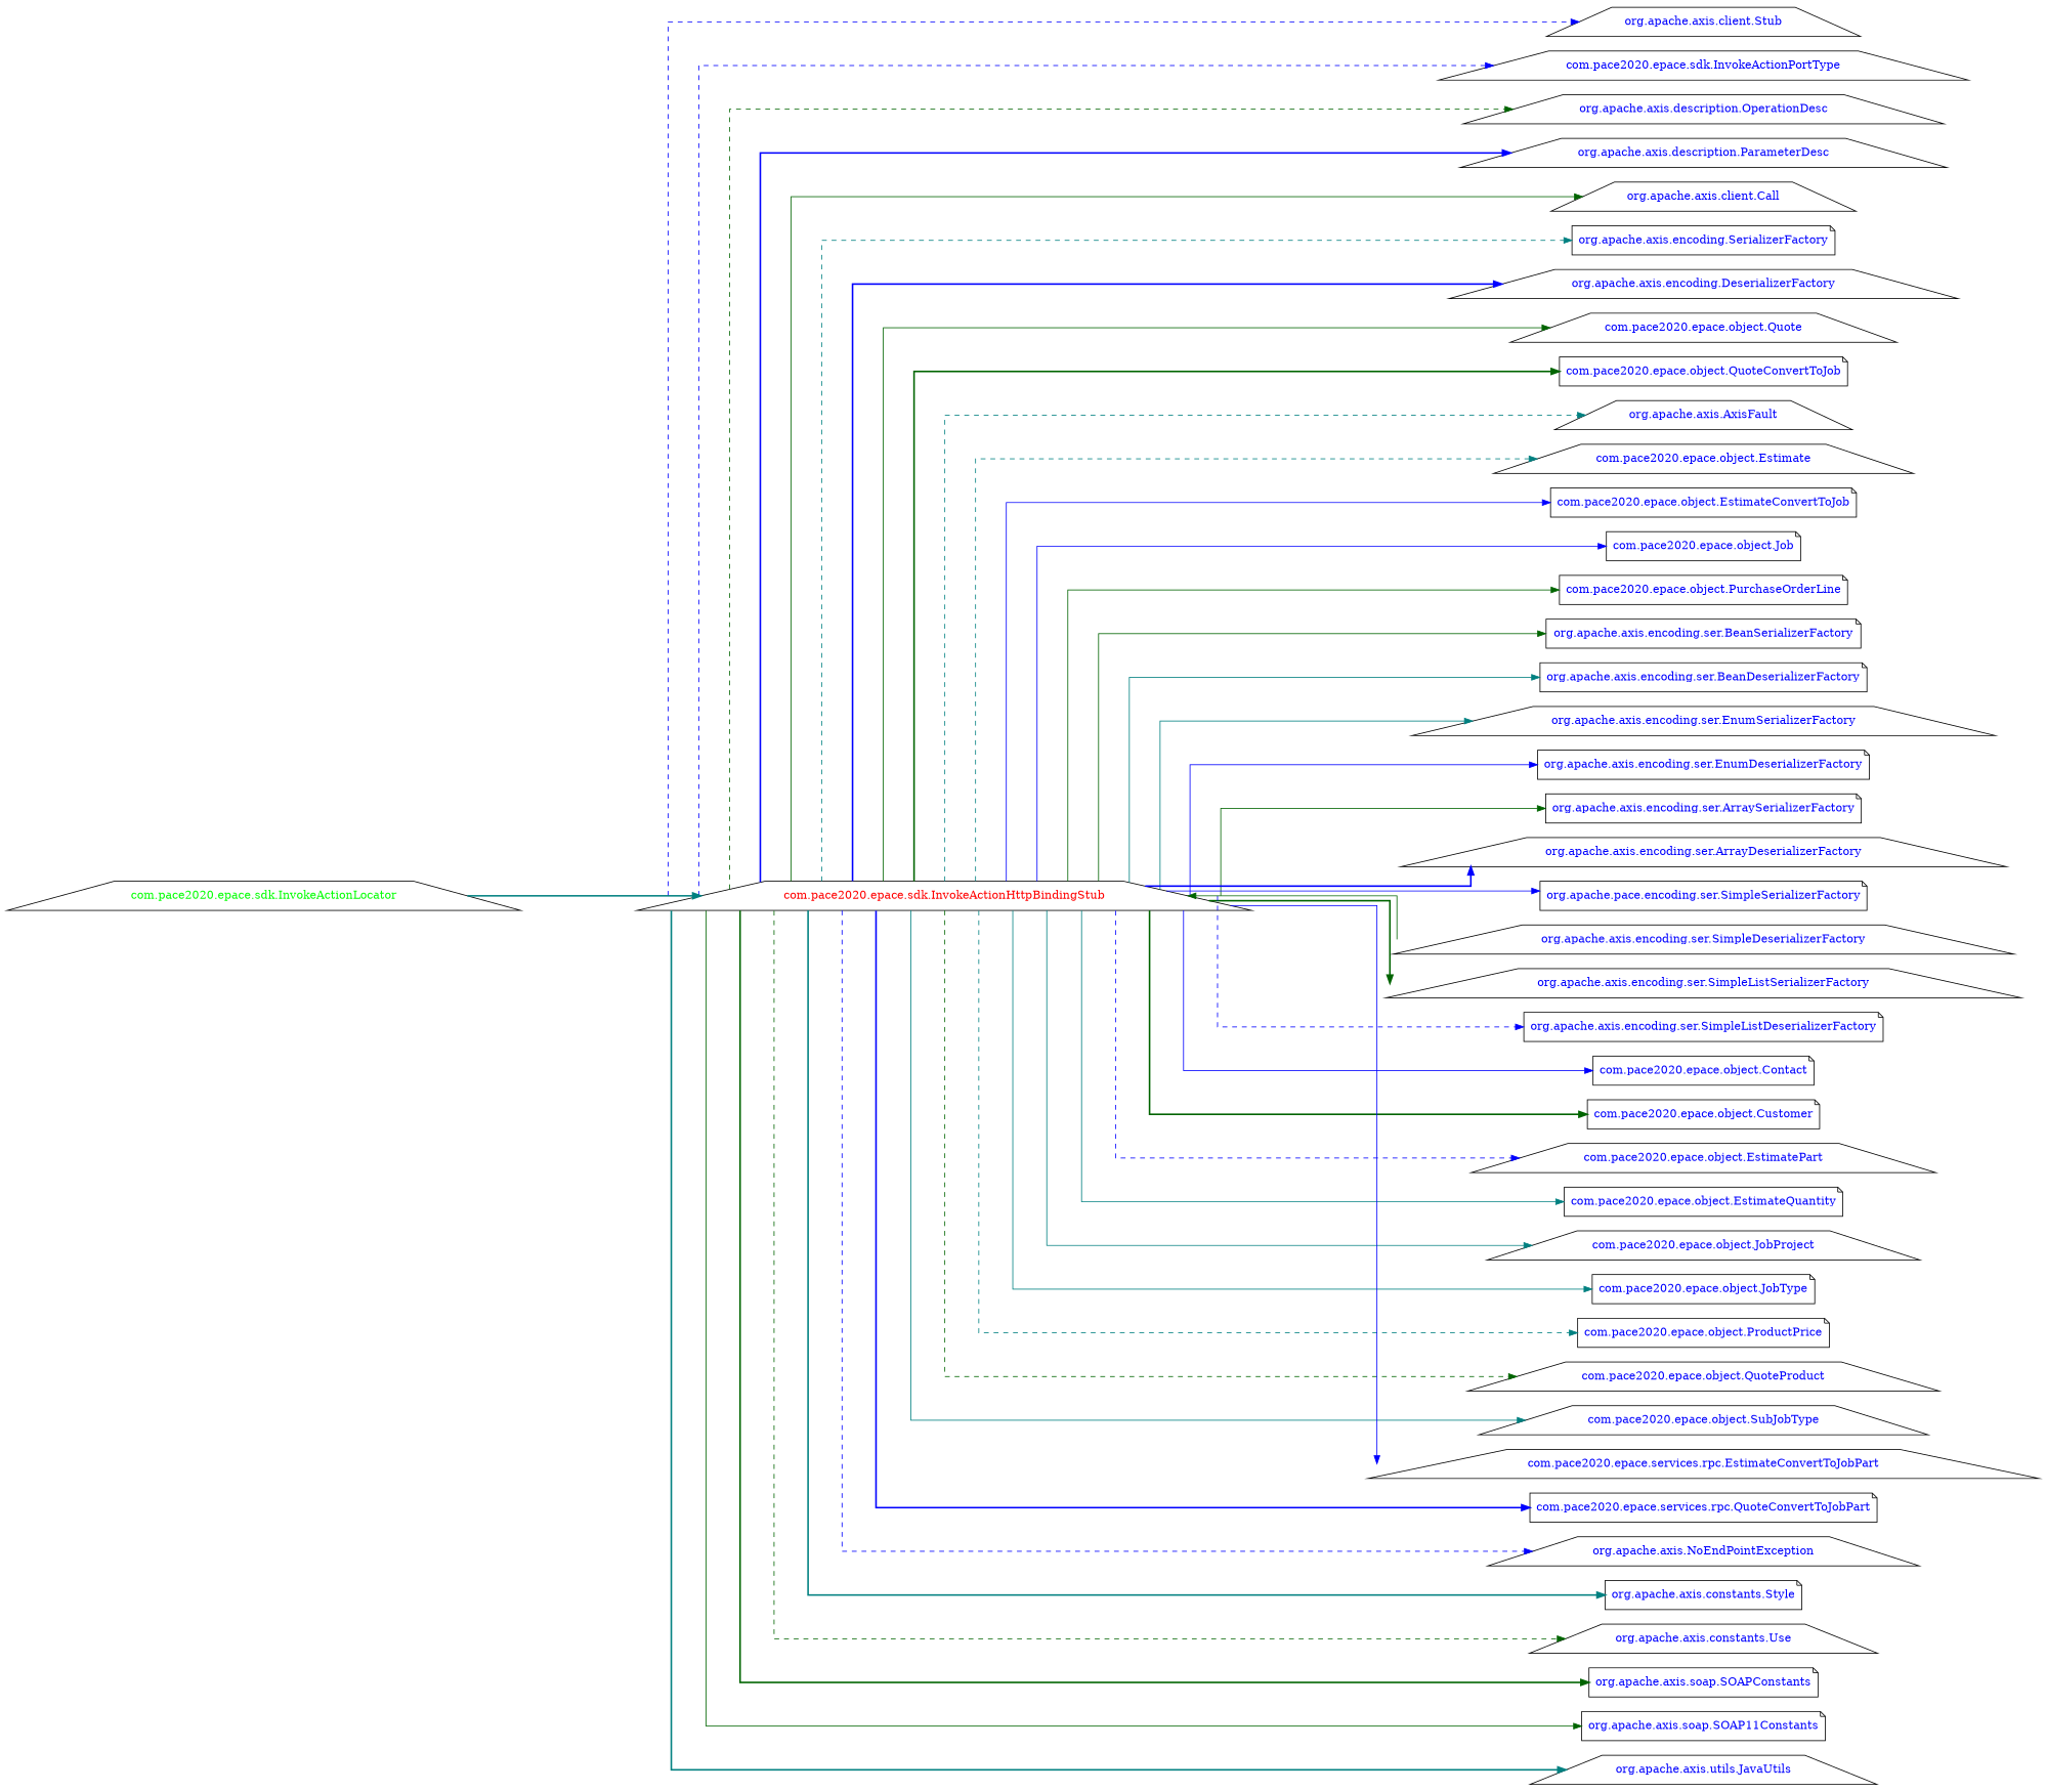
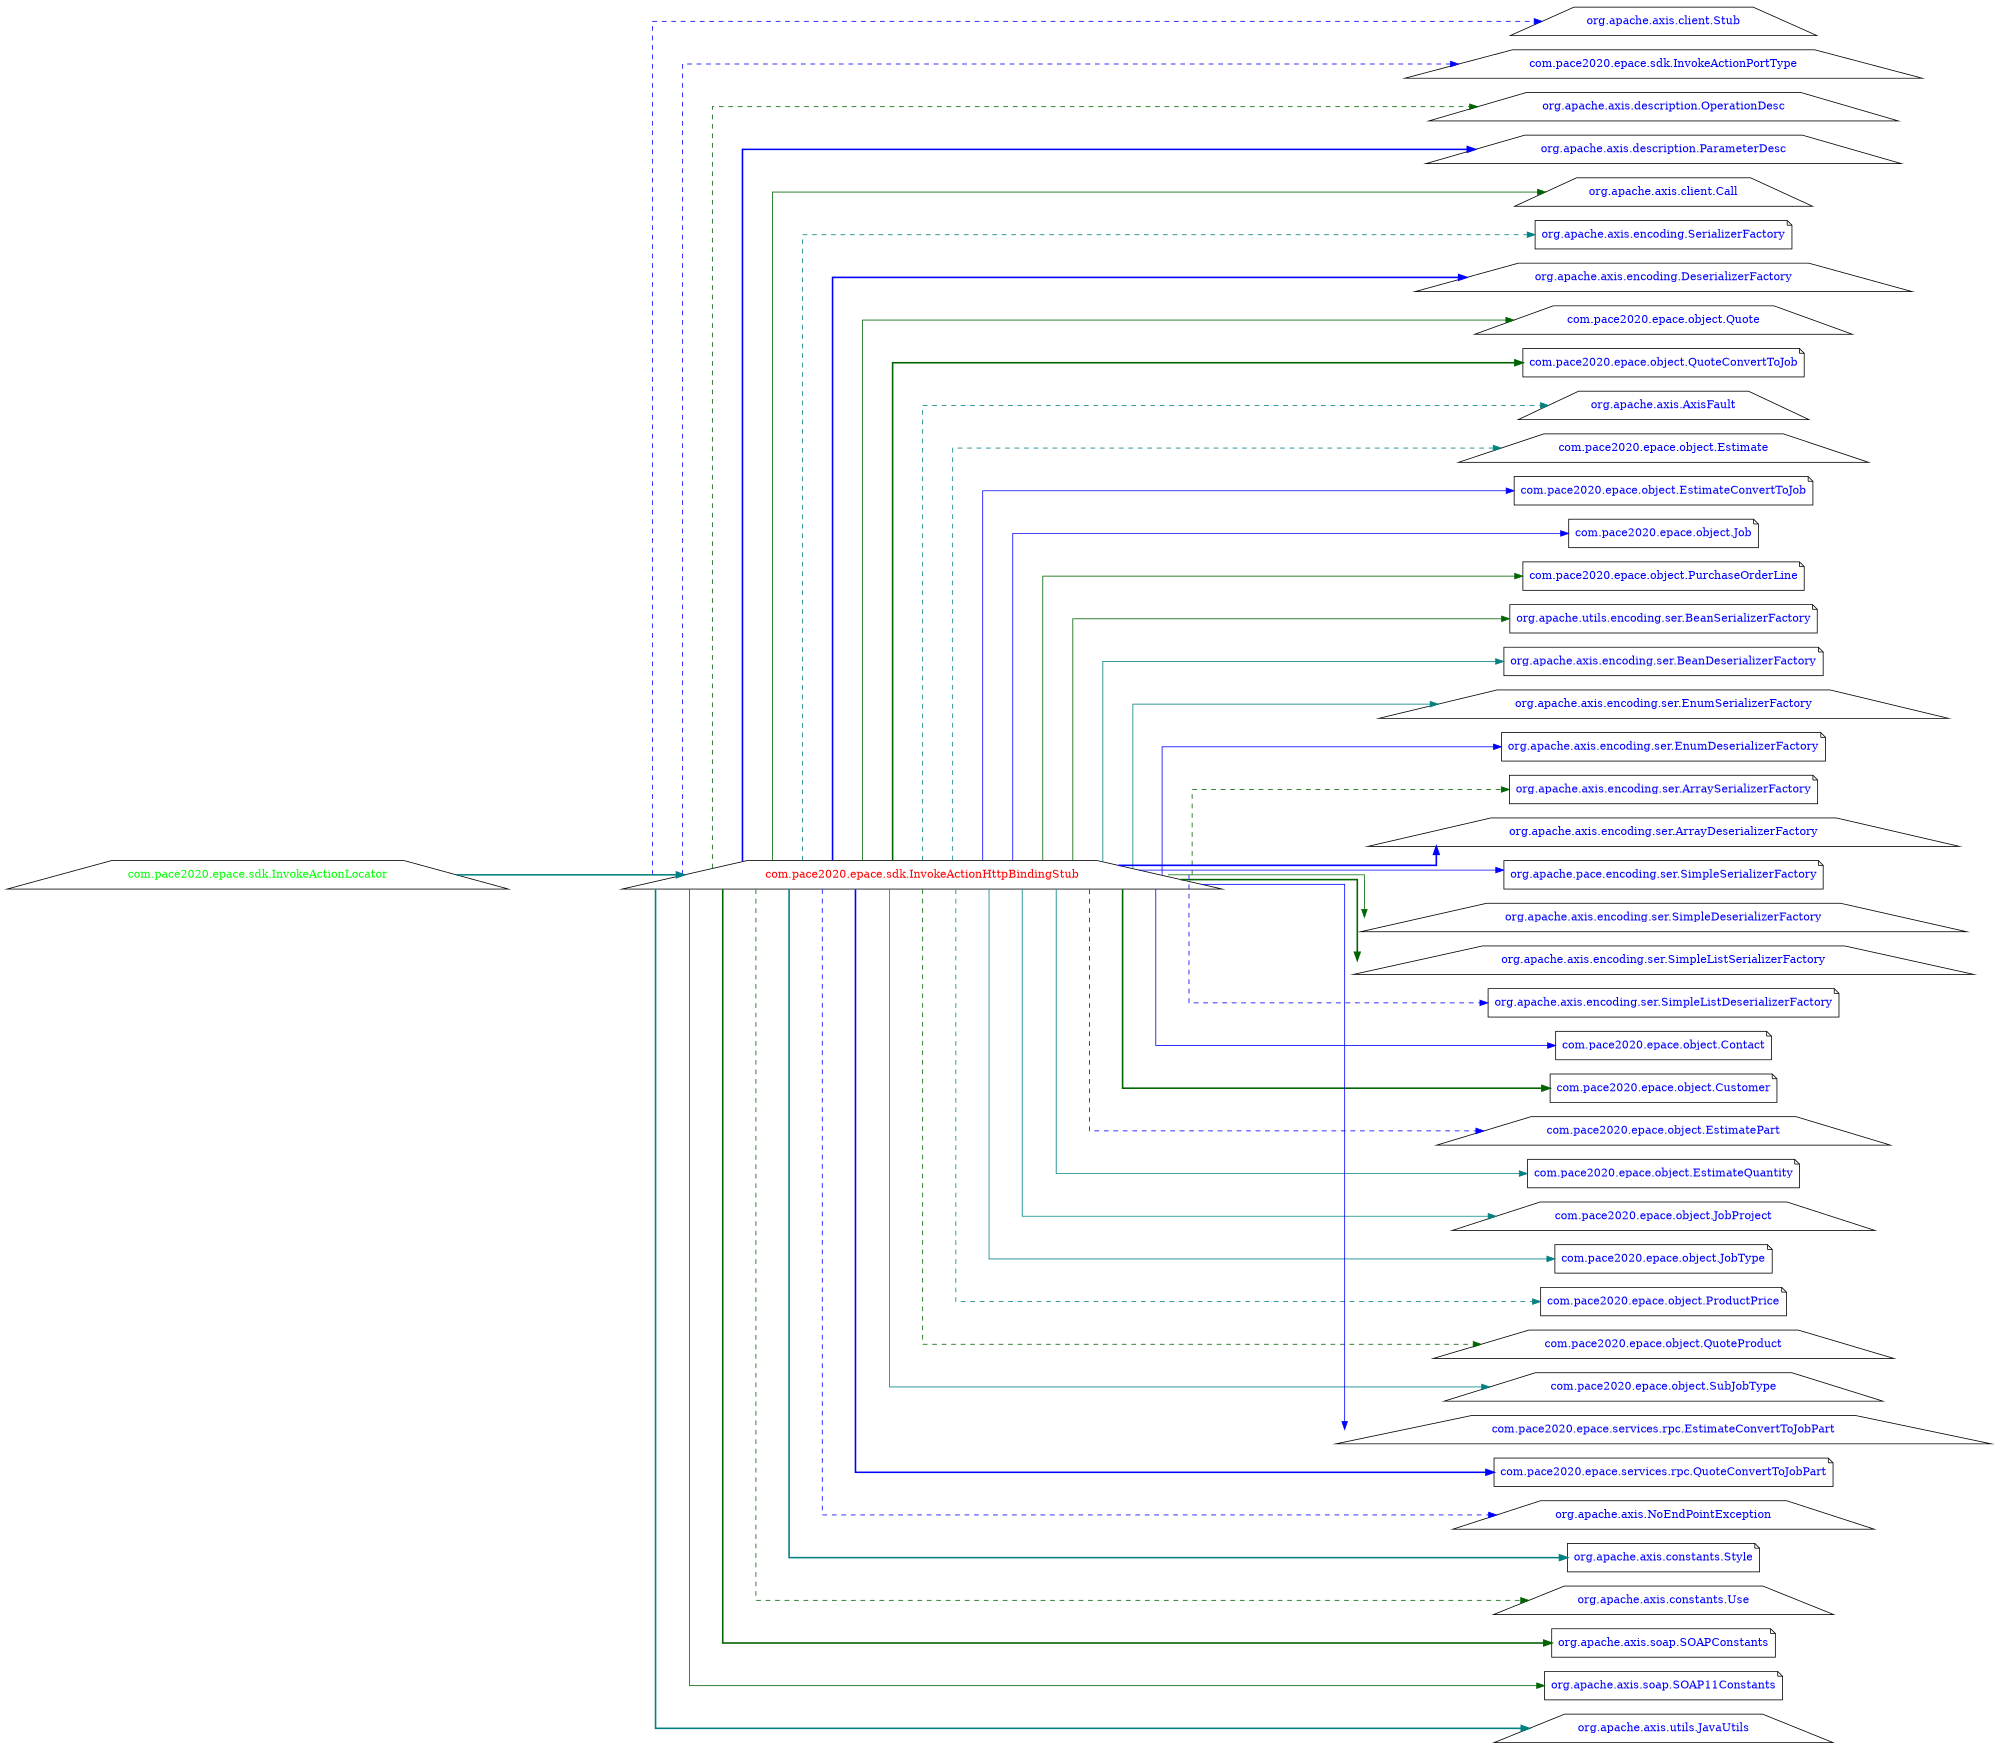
  digraph {
    concentrate=true
    rankdir=LR
    ranksep=2.0
    splines=ortho
    node [fontcolor=blue shape=trapezium]
    edge [color=blue style=solid]
    "com.pace2020.epace.sdk.InvokeActionHttpBindingStub" [fontcolor=red]
    "org.apache.axis.client.Stub"
    "com.pace2020.epace.sdk.InvokeActionPortType"
    "org.apache.axis.description.OperationDesc"
    "org.apache.axis.description.ParameterDesc"
    "org.apache.axis.client.Call"
    "org.apache.axis.encoding.SerializerFactory" [shape=note]
    "org.apache.axis.encoding.DeserializerFactory"
    "com.pace2020.epace.object.Quote"
    "com.pace2020.epace.object.QuoteConvertToJob" [shape=note]
    "org.apache.axis.AxisFault"
    "com.pace2020.epace.object.Estimate"
    "com.pace2020.epace.object.EstimateConvertToJob" [shape=note]
    "com.pace2020.epace.object.Job" [shape=note]
    "com.pace2020.epace.object.PurchaseOrderLine" [shape=note]
-   "org.apache.axis.encoding.ser.BeanSerializerFactory" [shape=note]
+   "org.apache.axis.encoding.ser.BeanSerializerFactory" [shape=note label="org.apache.utils.encoding.ser.BeanSerializerFactory"]
    "org.apache.axis.encoding.ser.BeanDeserializerFactory" [shape=note]
    "org.apache.axis.encoding.ser.EnumSerializerFactory"
    "org.apache.axis.encoding.ser.EnumDeserializerFactory" [shape=note]
    "org.apache.axis.encoding.ser.ArraySerializerFactory" [shape=note]
    "org.apache.axis.encoding.ser.ArrayDeserializerFactory"
    n22 [label="org.apache.pace.encoding.ser.SimpleSerializerFactory" shape=note]
    "org.apache.axis.encoding.ser.SimpleDeserializerFactory"
    "org.apache.axis.encoding.ser.SimpleListSerializerFactory"
    "org.apache.axis.encoding.ser.SimpleListDeserializerFactory" [shape=note]
    "com.pace2020.epace.object.Contact" [shape=note]
    "com.pace2020.epace.object.Customer" [shape=note]
    "com.pace2020.epace.object.EstimatePart"
    "com.pace2020.epace.object.EstimateQuantity" [shape=note]
    "com.pace2020.epace.object.JobProject"
    "com.pace2020.epace.object.JobType" [shape=note]
    "com.pace2020.epace.object.ProductPrice" [shape=note]
    "com.pace2020.epace.object.QuoteProduct"
    "com.pace2020.epace.object.SubJobType"
    "com.pace2020.epace.services.rpc.EstimateConvertToJobPart"
    "com.pace2020.epace.services.rpc.QuoteConvertToJobPart" [shape=note]
    "org.apache.axis.NoEndPointException"
    "org.apache.axis.constants.Style" [shape=note]
    "org.apache.axis.constants.Use"
    "org.apache.axis.soap.SOAPConstants" [shape=note]
    "org.apache.axis.soap.SOAP11Constants" [shape=note]
    "org.apache.axis.utils.JavaUtils"
    "com.pace2020.epace.sdk.InvokeActionLocator" [fontcolor=green]
    "com.pace2020.epace.sdk.InvokeActionHttpBindingStub" -> "org.apache.axis.client.Stub" [style=dashed]
    "com.pace2020.epace.sdk.InvokeActionHttpBindingStub" -> "com.pace2020.epace.sdk.InvokeActionPortType" [style=dashed]
    "com.pace2020.epace.sdk.InvokeActionHttpBindingStub" -> "org.apache.axis.description.OperationDesc" [color=darkgreen style=dashed]
    "com.pace2020.epace.sdk.InvokeActionHttpBindingStub" -> "org.apache.axis.description.ParameterDesc" [style=bold]
    "com.pace2020.epace.sdk.InvokeActionHttpBindingStub" -> "org.apache.axis.client.Call" [color=darkgreen]
    "com.pace2020.epace.sdk.InvokeActionHttpBindingStub" -> "org.apache.axis.encoding.SerializerFactory" [color=teal style=dashed]
    "com.pace2020.epace.sdk.InvokeActionHttpBindingStub" -> "org.apache.axis.encoding.DeserializerFactory" [style=bold]
    "com.pace2020.epace.sdk.InvokeActionHttpBindingStub" -> "com.pace2020.epace.object.Quote" [color=darkgreen]
    "com.pace2020.epace.sdk.InvokeActionHttpBindingStub" -> "com.pace2020.epace.object.QuoteConvertToJob" [color=darkgreen style=bold]
    "com.pace2020.epace.sdk.InvokeActionHttpBindingStub" -> "org.apache.axis.AxisFault" [color=teal style=dashed]
    "com.pace2020.epace.sdk.InvokeActionHttpBindingStub" -> "com.pace2020.epace.object.Estimate" [color=teal style=dashed]
    "com.pace2020.epace.sdk.InvokeActionHttpBindingStub" -> "com.pace2020.epace.object.EstimateConvertToJob"
    "com.pace2020.epace.sdk.InvokeActionHttpBindingStub" -> "com.pace2020.epace.object.Job"
    "com.pace2020.epace.sdk.InvokeActionHttpBindingStub" -> "com.pace2020.epace.object.PurchaseOrderLine" [color=darkgreen]
    "com.pace2020.epace.sdk.InvokeActionHttpBindingStub" -> "org.apache.axis.encoding.ser.BeanSerializerFactory" [color=darkgreen]
    "com.pace2020.epace.sdk.InvokeActionHttpBindingStub" -> "org.apache.axis.encoding.ser.BeanDeserializerFactory" [color=teal]
    "com.pace2020.epace.sdk.InvokeActionHttpBindingStub" -> "org.apache.axis.encoding.ser.EnumSerializerFactory" [color=teal]
    "com.pace2020.epace.sdk.InvokeActionHttpBindingStub" -> "org.apache.axis.encoding.ser.EnumDeserializerFactory"
-   "com.pace2020.epace.sdk.InvokeActionHttpBindingStub" -> "org.apache.axis.encoding.ser.ArraySerializerFactory" [color=darkgreen]
+   "com.pace2020.epace.sdk.InvokeActionHttpBindingStub" -> "org.apache.axis.encoding.ser.ArraySerializerFactory" [color=darkgreen style=dashed]
    "com.pace2020.epace.sdk.InvokeActionHttpBindingStub" -> "org.apache.axis.encoding.ser.ArrayDeserializerFactory" [style=bold]
    "com.pace2020.epace.sdk.InvokeActionHttpBindingStub" -> n22
-   "org.apache.axis.encoding.ser.SimpleDeserializerFactory" -> "com.pace2020.epace.sdk.InvokeActionHttpBindingStub" [color=darkgreen]
+   "com.pace2020.epace.sdk.InvokeActionHttpBindingStub" -> "org.apache.axis.encoding.ser.SimpleDeserializerFactory" [color=darkgreen]
    "com.pace2020.epace.sdk.InvokeActionHttpBindingStub" -> "org.apache.axis.encoding.ser.SimpleListSerializerFactory" [color=darkgreen style=bold]
    "com.pace2020.epace.sdk.InvokeActionHttpBindingStub" -> "org.apache.axis.encoding.ser.SimpleListDeserializerFactory" [style=dashed]
    "com.pace2020.epace.sdk.InvokeActionHttpBindingStub" -> "com.pace2020.epace.object.Contact"
    "com.pace2020.epace.sdk.InvokeActionHttpBindingStub" -> "com.pace2020.epace.object.Customer" [color=darkgreen style=bold]
    "com.pace2020.epace.sdk.InvokeActionHttpBindingStub" -> "com.pace2020.epace.object.EstimatePart" [style=dashed]
    "com.pace2020.epace.sdk.InvokeActionHttpBindingStub" -> "com.pace2020.epace.object.EstimateQuantity" [color=teal]
    "com.pace2020.epace.sdk.InvokeActionHttpBindingStub" -> "com.pace2020.epace.object.JobProject" [color=teal]
    "com.pace2020.epace.sdk.InvokeActionHttpBindingStub" -> "com.pace2020.epace.object.JobType" [color=teal]
    "com.pace2020.epace.sdk.InvokeActionHttpBindingStub" -> "com.pace2020.epace.object.ProductPrice" [color=teal style=dashed]
    "com.pace2020.epace.sdk.InvokeActionHttpBindingStub" -> "com.pace2020.epace.object.QuoteProduct" [color=darkgreen style=dashed]
    "com.pace2020.epace.sdk.InvokeActionHttpBindingStub" -> "com.pace2020.epace.object.SubJobType" [color=teal]
    "com.pace2020.epace.sdk.InvokeActionHttpBindingStub" -> "com.pace2020.epace.services.rpc.EstimateConvertToJobPart"
    "com.pace2020.epace.sdk.InvokeActionHttpBindingStub" -> "com.pace2020.epace.services.rpc.QuoteConvertToJobPart" [style=bold]
    "com.pace2020.epace.sdk.InvokeActionHttpBindingStub" -> "org.apache.axis.NoEndPointException" [style=dashed]
    "com.pace2020.epace.sdk.InvokeActionHttpBindingStub" -> "org.apache.axis.constants.Style" [color=teal style=bold]
    "com.pace2020.epace.sdk.InvokeActionHttpBindingStub" -> "org.apache.axis.constants.Use" [color=darkgreen style=dashed]
    "com.pace2020.epace.sdk.InvokeActionHttpBindingStub" -> "org.apache.axis.soap.SOAPConstants" [color=darkgreen style=bold]
    "com.pace2020.epace.sdk.InvokeActionHttpBindingStub" -> "org.apache.axis.soap.SOAP11Constants" [color=darkgreen]
    "com.pace2020.epace.sdk.InvokeActionHttpBindingStub" -> "org.apache.axis.utils.JavaUtils" [color=teal style=bold]
    "com.pace2020.epace.sdk.InvokeActionLocator" -> "com.pace2020.epace.sdk.InvokeActionHttpBindingStub" [color=teal style=bold]
  }
